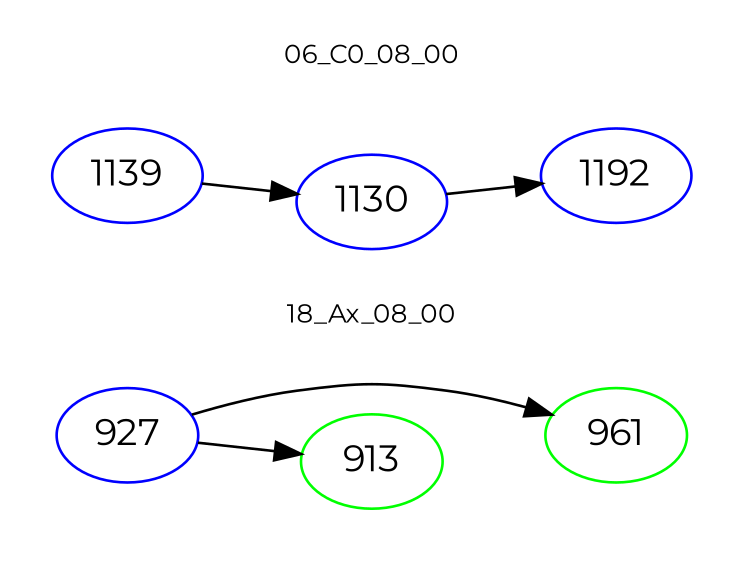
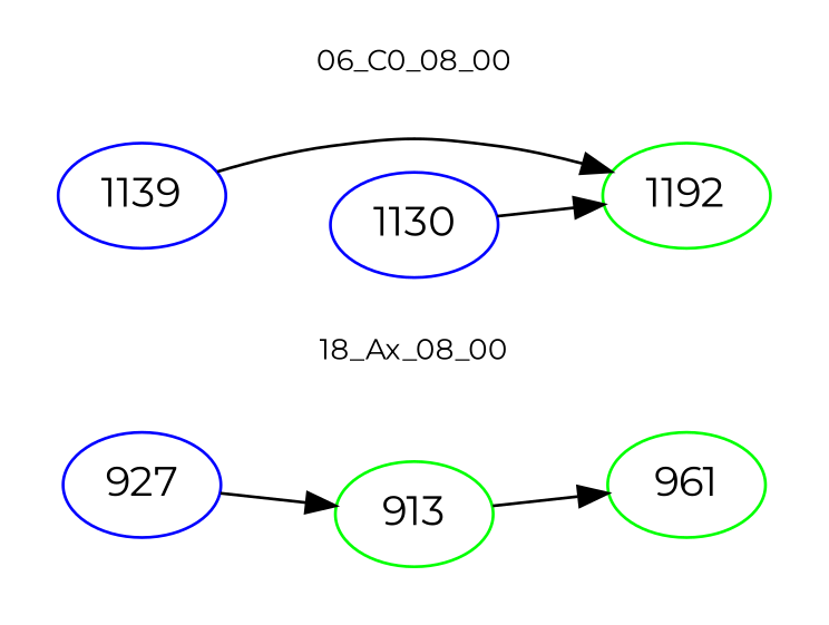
  digraph {
    fontname=Montserrat
    rankdir=LR
    node [color=blue fontname=Montserrat]
    edge [color=black fontname=Montserrat]
    n1 [label=927]
    n2 [color=green label=913]
    n3 [color=green label=961]
    n4 [label=1139]
    n5 [label=1130]
-   n6 [label=1192]
+   n6 [color=green label=1192]
    subgraph cluster_1 {
      color=white
      fontsize=10
      label="18_Ax_08_00"
      n1
      n2
      n3
    }
    subgraph cluster_2 {
      color=white
      fontsize=10
      label="06_C0_08_00"
      n4
      n5
      n6
    }
    n1 -> n2
-   n1 -> n3
-   n4 -> n5
+   n2 -> n3
+   n4 -> n6
    n5 -> n6
  }
